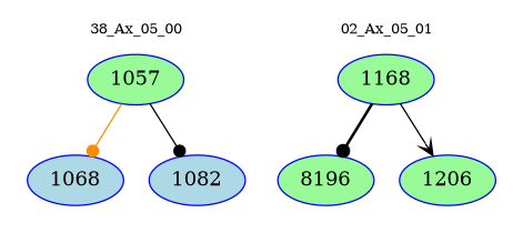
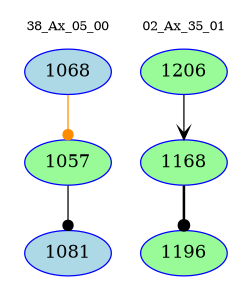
  digraph {
    node [color=blue fillcolor=palegreen style=filled]
    edge [arrowhead=dot color=black style=solid]
    n1 [fillcolor=lightblue label=1068]
    n2 [label=1057]
-   n3 [fillcolor=lightblue label=1082]
-   n4 [label=8196]
+   n3 [fillcolor=lightblue label=1081]
+   n4 [label=1196]
    n5 [label=1168]
    n6 [label=1206]
    subgraph cluster_1 {
      color=white
      fontsize=10
      label="38_Ax_05_00"
      n1
      n2
      n3
    }
    subgraph cluster_2 {
      color=white
      fontsize=10
-     label="02_Ax_05_01"
+     label="02_Ax_35_01"
      n4
      n5
      n6
    }
-   n2 -> n1 [color=darkorange]
+   n1 -> n2 [color=darkorange]
    n2 -> n3
    n5 -> n4 [style=bold]
-   n5 -> n6 [arrowhead=vee]
+   n6 -> n5 [arrowhead=vee]
  }
